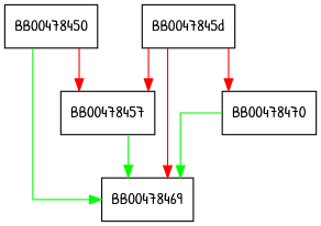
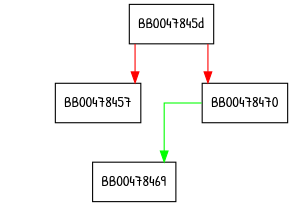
  digraph {
    fontname="Patrick Hand"
    splines=ortho
    node [fontname="Patrick Hand" shape=box]
    edge [color=red fontname="Patrick Hand"]
-   BB00478450
    BB00478469
    BB00478457
    BB0047845d
    BB00478470
-   BB00478450 -> BB00478469 [color=green]
-   BB00478450 -> BB00478457
-   BB00478457 -> BB00478469 [color=green]
-   BB0047845d -> BB00478469
    BB0047845d -> BB00478457
    BB0047845d -> BB00478470
    BB00478470 -> BB00478469 [color=green]
  }
